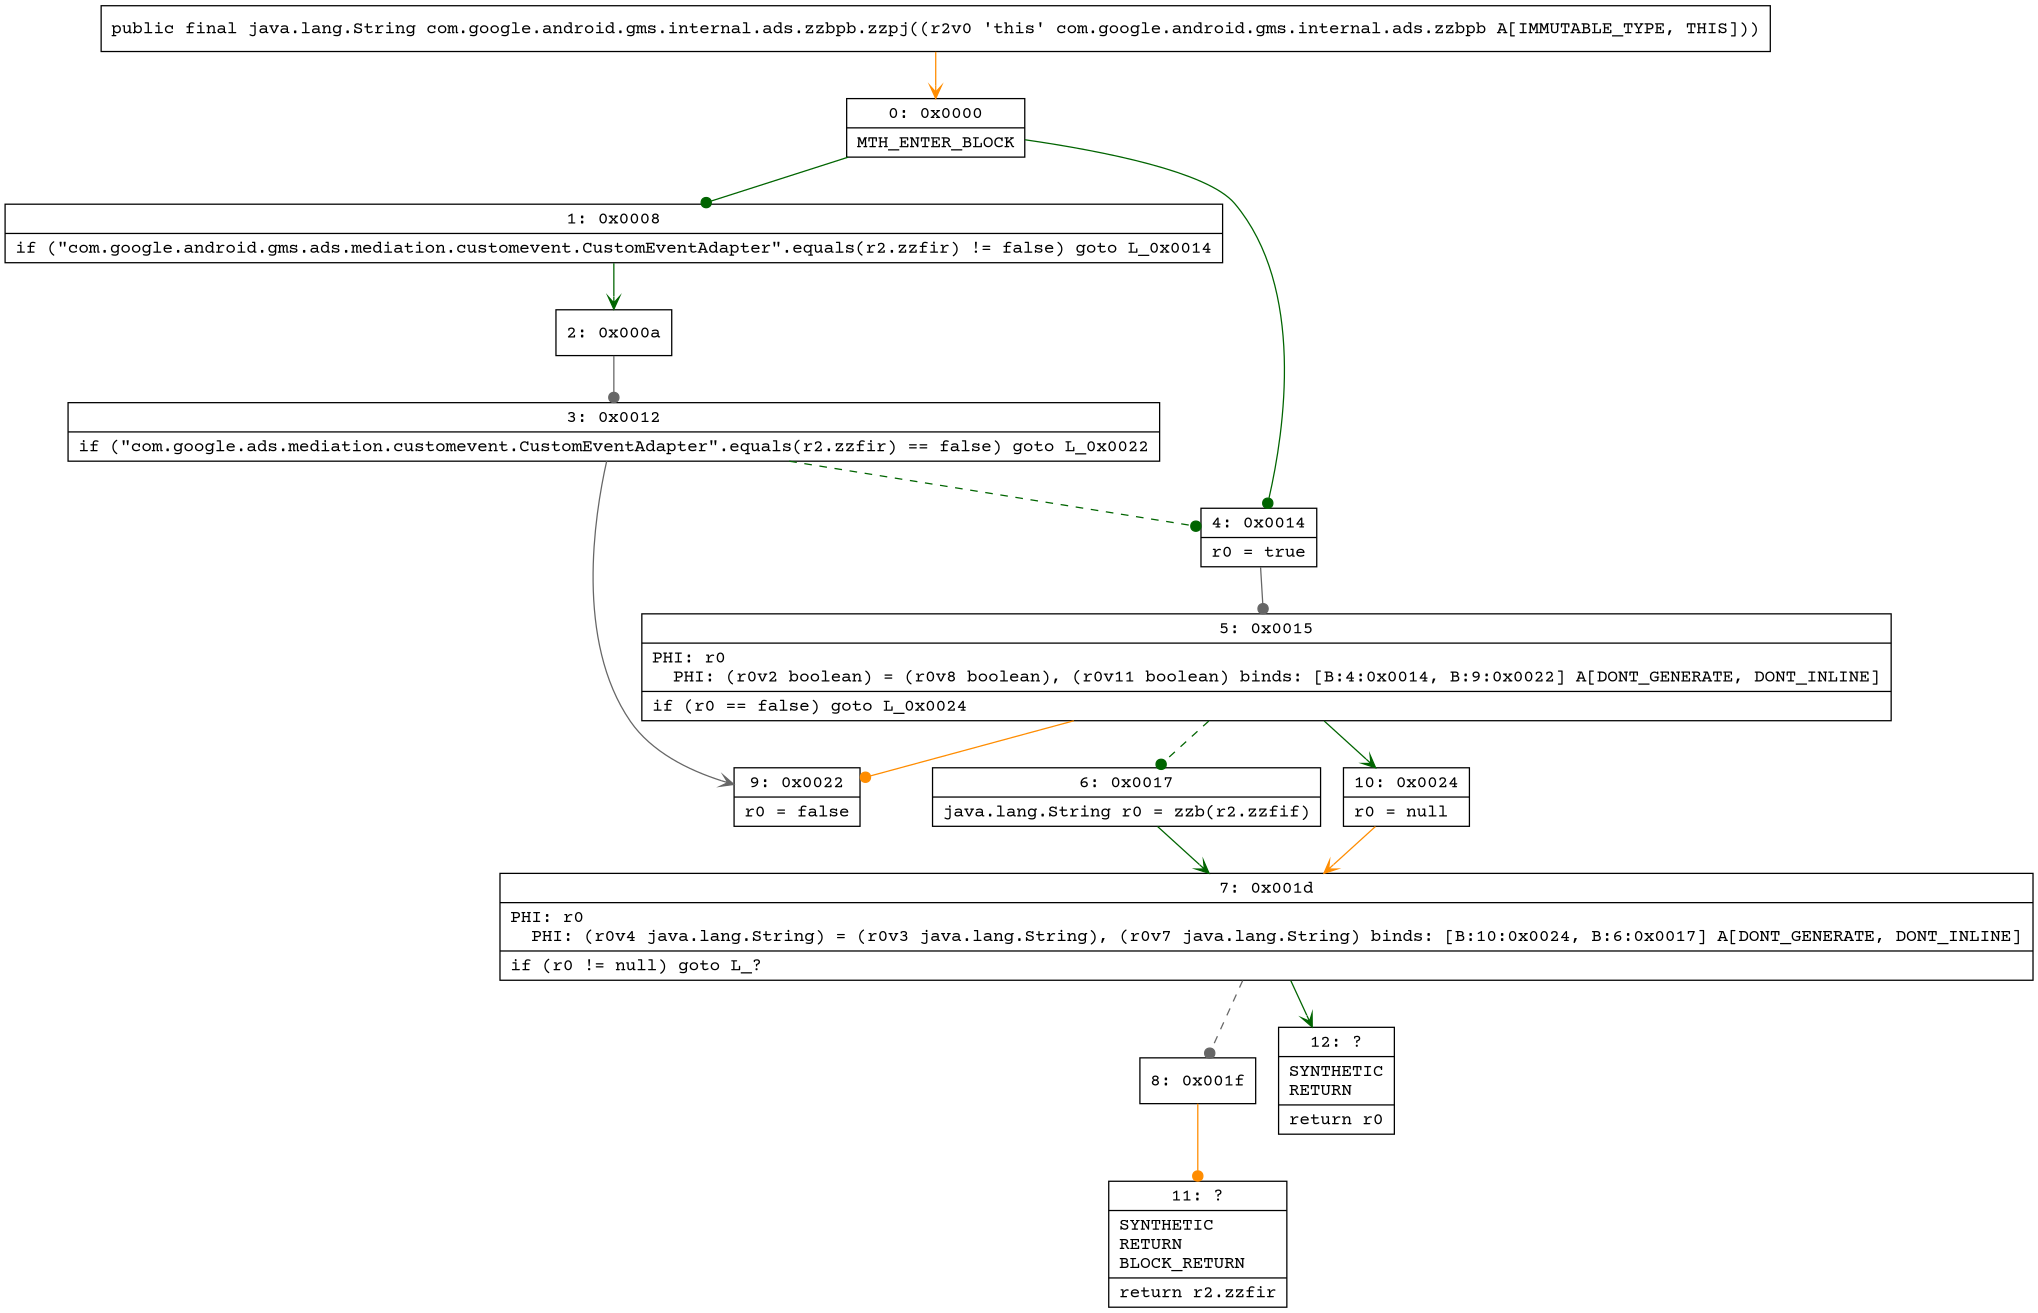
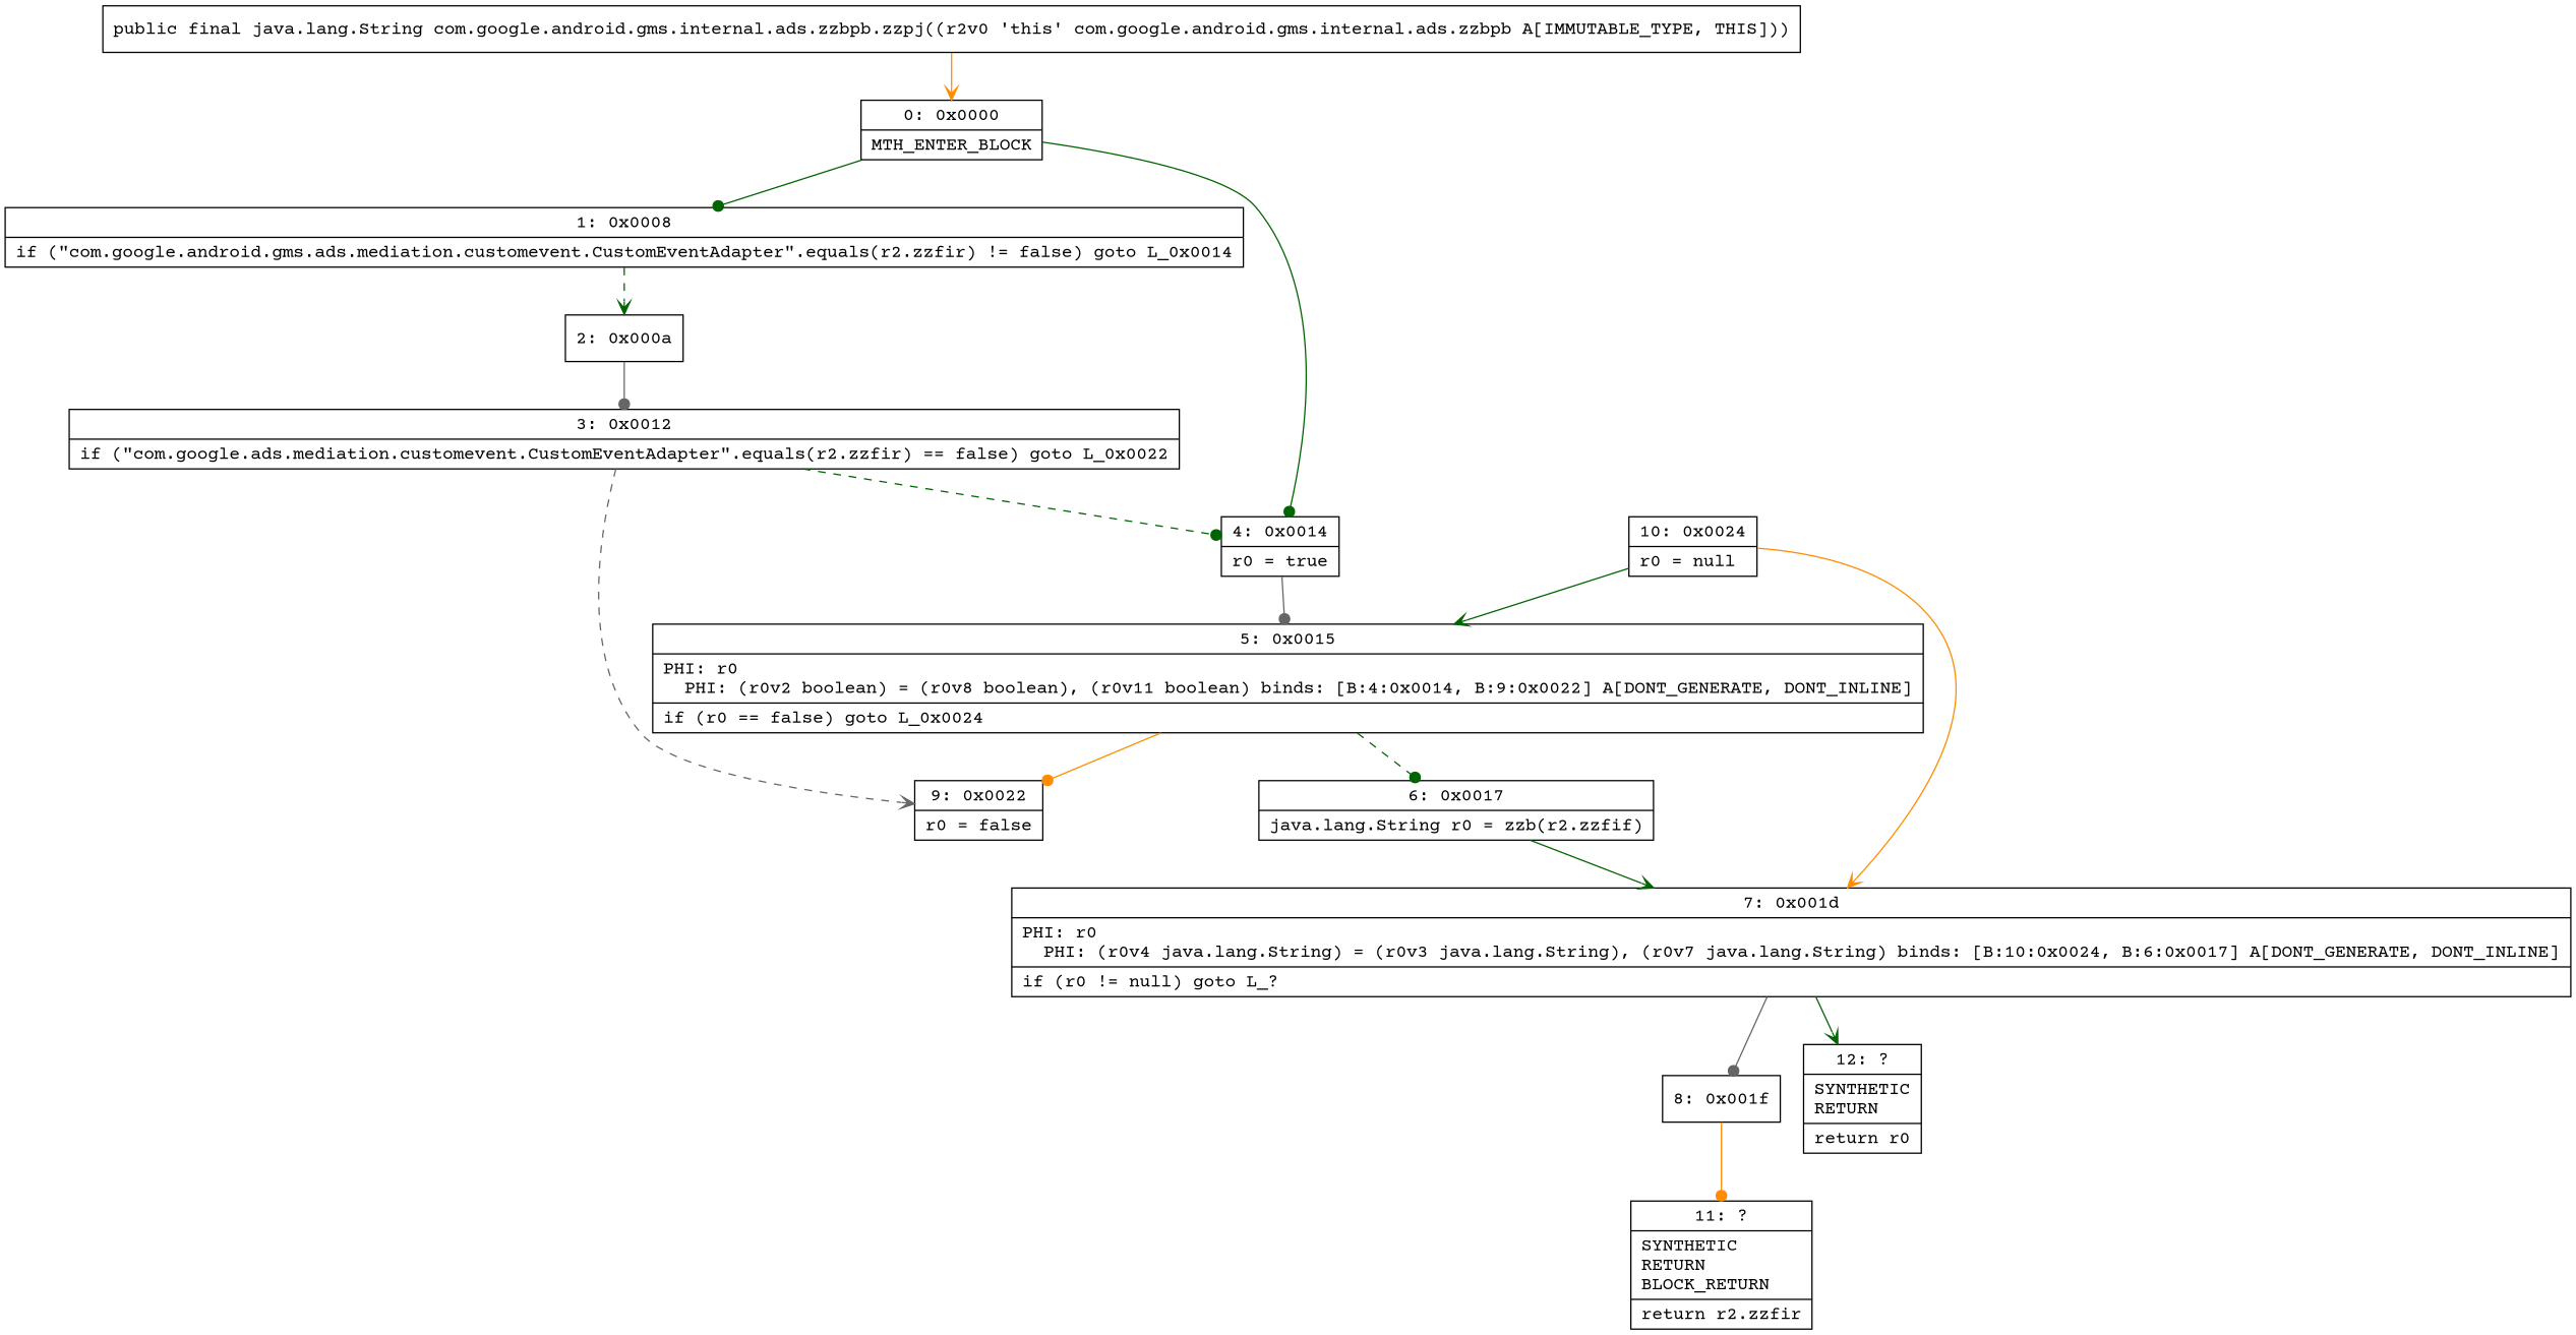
  digraph {
    fontname="Courier Prime"
    node [fontname="Courier Prime" shape=record]
    edge [arrowhead=dot color=darkgreen fontname="Courier Prime"]
    n1 [label="{0\:\ 0x0000|MTH_ENTER_BLOCK\l}"]
    n2 [label="{1\:\ 0x0008|if (\"com.google.android.gms.ads.mediation.customevent.CustomEventAdapter\".equals(r2.zzfir) != false) goto L_0x0014\l}"]
    n3 [label="{4\:\ 0x0014|r0 = true\l}"]
    n4 [label="{2\:\ 0x000a}"]
    n5 [label="{3\:\ 0x0012|if (\"com.google.ads.mediation.customevent.CustomEventAdapter\".equals(r2.zzfir) == false) goto L_0x0022\l}"]
    n6 [label="{5\:\ 0x0015|PHI: r0 \l  PHI: (r0v2 boolean) = (r0v8 boolean), (r0v11 boolean) binds: [B:4:0x0014, B:9:0x0022] A[DONT_GENERATE, DONT_INLINE]\l|if (r0 == false) goto L_0x0024\l}"]
    n7 [label="{9\:\ 0x0022|r0 = false\l}"]
    n8 [label="{6\:\ 0x0017|java.lang.String r0 = zzb(r2.zzfif)\l}"]
    n9 [label="{10\:\ 0x0024|r0 = null\l}"]
    n10 [label="{7\:\ 0x001d|PHI: r0 \l  PHI: (r0v4 java.lang.String) = (r0v3 java.lang.String), (r0v7 java.lang.String) binds: [B:10:0x0024, B:6:0x0017] A[DONT_GENERATE, DONT_INLINE]\l|if (r0 != null) goto L_?\l}"]
    n11 [label="{8\:\ 0x001f}"]
    n12 [label="{12\:\ ?|SYNTHETIC\lRETURN\l|return r0\l}"]
    n13 [label="{11\:\ ?|SYNTHETIC\lRETURN\lBLOCK_RETURN\l|return r2.zzfir\l}"]
    n14 [label="{public final java.lang.String com.google.android.gms.internal.ads.zzbpb.zzpj((r2v0 'this' com.google.android.gms.internal.ads.zzbpb A[IMMUTABLE_TYPE, THIS])) }"]
    n1 -> n2
    n1 -> n3
-   n2 -> n4 [arrowhead=vee style=solid]
+   n2 -> n4 [arrowhead=vee style=dashed]
    n3 -> n6 [color=gray40]
    n4 -> n5 [color=gray40]
    n5 -> n3 [style=dashed]
-   n5 -> n7 [arrowhead=vee color=gray40]
+   n5 -> n7 [arrowhead=vee color=gray40 style=dashed]
    n6 -> n7 [color=darkorange]
    n6 -> n8 [style=dashed]
-   n6 -> n9 [arrowhead=vee]
+   n9 -> n6 [arrowhead=vee]
    n8 -> n10 [arrowhead=vee]
    n9 -> n10 [arrowhead=vee color=darkorange]
-   n10 -> n11 [color=gray40 style=dashed]
+   n10 -> n11 [color=gray40 style=solid]
    n10 -> n12 [arrowhead=vee]
    n11 -> n13 [color=darkorange]
    n14 -> n1 [arrowhead=vee color=darkorange]
  }
